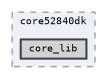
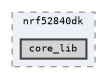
  digraph {
    compound=true
    fontname="DejaVu Sans Mono"
    n1 [color=grey25 fillcolor=lightgrey fontname="DejaVu Sans Mono" fontsize=10 height=0.2 label=core_lib shape=box style="filled,bold" width=0.4]
    subgraph cluster_1 {
      bgcolor="#edf0f7"
      fontsize=10
-     label=core52840dk
+     label=nrf52840dk
      pencolor=grey50
      style="filled,dashed"
      n1
    }
  }
